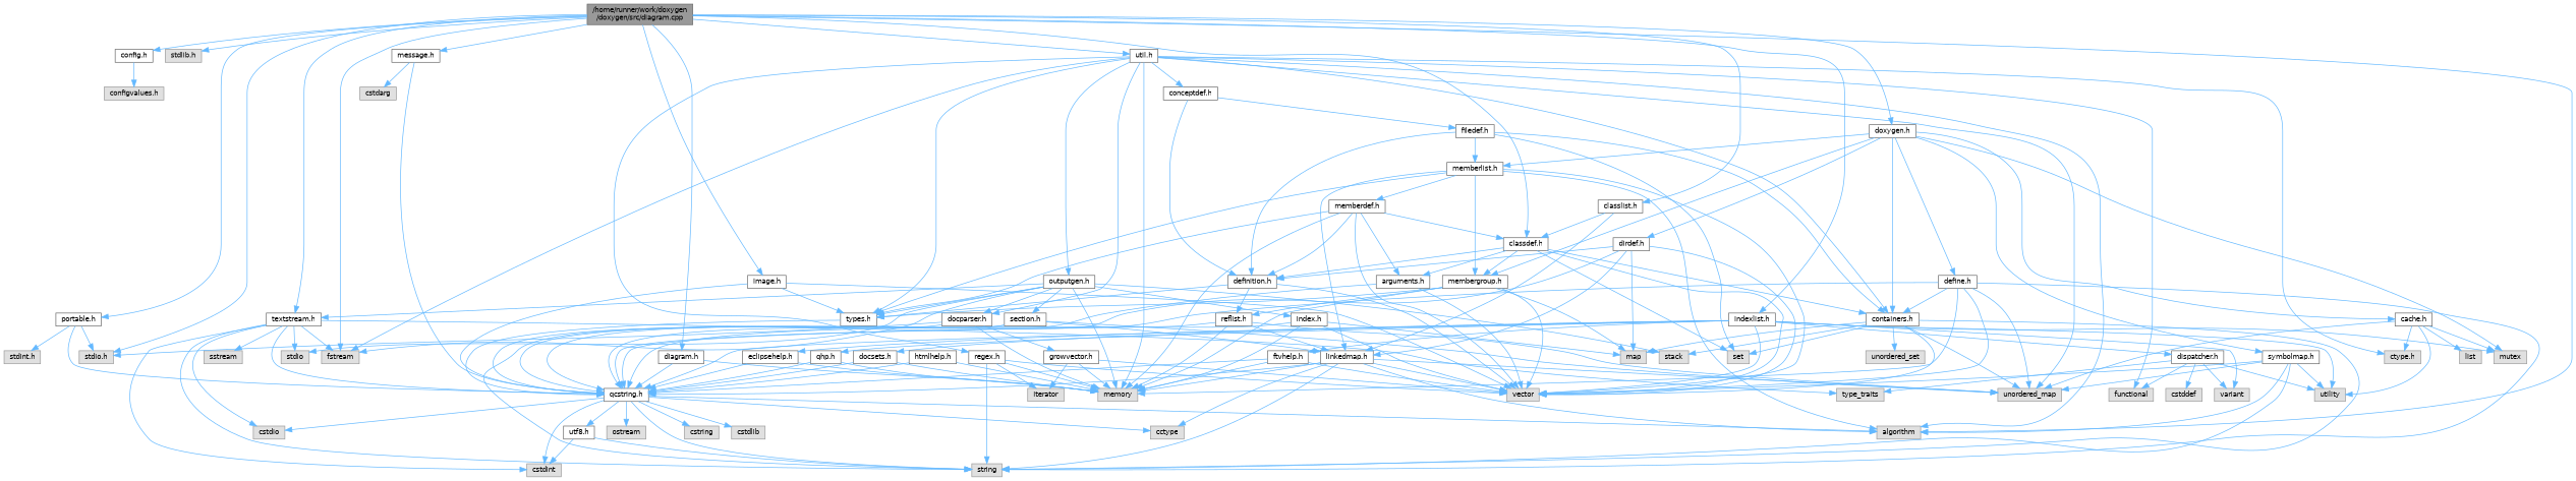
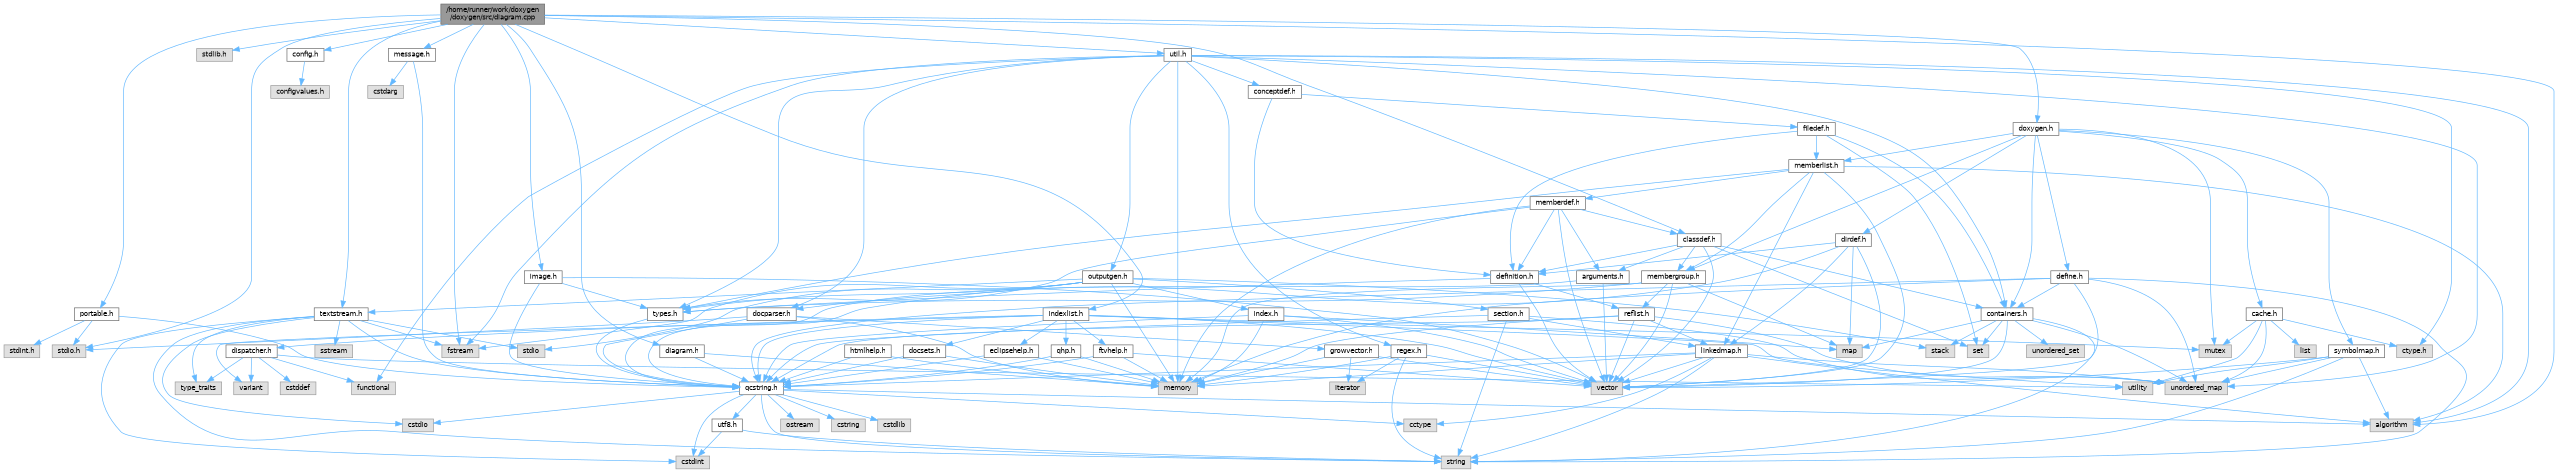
  digraph {
    node [color=grey40 fillcolor=white fontname=Helvetica fontsize=10 shape=box style=filled]
    edge [color=steelblue1 fontname=Helvetica fontsize=10 labelfontname=Helvetica labelfontsize=10 style=solid]
    n1 [color=gray40 fillcolor=grey60 fontcolor=black height=0.2 label="/home/runner/work/doxygen\l/doxygen/src/diagram.cpp" width=0.4]
    n2 [color=grey60 fillcolor="#E0E0E0" height=0.2 label="stdio.h" width=0.4]
    n3 [color=grey60 fillcolor="#E0E0E0" height=0.2 label="stdlib.h" width=0.4]
    n4 [color=grey60 fillcolor="#E0E0E0" height=0.2 label=fstream width=0.4]
    n5 [color=grey60 fillcolor="#E0E0E0" height=0.2 label=algorithm width=0.4]
    n6 [height=0.2 label="diagram.h" width=0.4]
    n7 [height=0.2 label="image.h" width=0.4]
    n8 [height=0.2 label="classdef.h" width=0.4]
    n9 [height=0.2 label="config.h" width=0.4]
    n10 [height=0.2 label="message.h" width=0.4]
    n11 [height=0.2 label="util.h" width=0.4]
    n12 [height=0.2 label="textstream.h" width=0.4]
    n13 [height=0.2 label="doxygen.h" width=0.4]
    n14 [height=0.2 label="portable.h" width=0.4]
    n15 [height=0.2 label="indexlist.h" width=0.4]
-   n16 [height=0.2 label="classlist.h" width=0.4]
    n17 [color=grey60 fillcolor="#E0E0E0" height=0.2 label=memory width=0.4]
    n18 [height=0.2 label="qcstring.h" width=0.4]
    n19 [color=grey60 fillcolor="#E0E0E0" height=0.2 label=vector width=0.4]
    n20 [height=0.2 label="types.h" width=0.4]
    n21 [color=grey60 fillcolor="#E0E0E0" height=0.2 label=set width=0.4]
    n22 [height=0.2 label="containers.h" width=0.4]
    n23 [height=0.2 label="definition.h" width=0.4]
    n24 [height=0.2 label="arguments.h" width=0.4]
    n25 [height=0.2 label="membergroup.h" width=0.4]
    n26 [color=grey60 fillcolor="#E0E0E0" height=0.2 label="configvalues.h" width=0.4]
    n27 [color=grey60 fillcolor="#E0E0E0" height=0.2 label=cstdarg width=0.4]
    n28 [color=grey60 fillcolor="#E0E0E0" height=0.2 label=unordered_map width=0.4]
    n29 [color=grey60 fillcolor="#E0E0E0" height=0.2 label=functional width=0.4]
    n30 [color=grey60 fillcolor="#E0E0E0" height=0.2 label="ctype.h" width=0.4]
    n31 [height=0.2 label="docparser.h" width=0.4]
    n32 [height=0.2 label="outputgen.h" width=0.4]
    n33 [height=0.2 label="regex.h" width=0.4]
    n34 [height=0.2 label="conceptdef.h" width=0.4]
    n35 [color=grey60 fillcolor="#E0E0E0" height=0.2 label=string width=0.4]
    n36 [color=grey60 fillcolor="#E0E0E0" height=0.2 label=cstdio width=0.4]
    n37 [color=grey60 fillcolor="#E0E0E0" height=0.2 label=cstdint width=0.4]
    n38 [color=grey60 fillcolor="#E0E0E0" height=0.2 label=stdio width=0.4]
    n39 [color=grey60 fillcolor="#E0E0E0" height=0.2 label=sstream width=0.4]
    n40 [color=grey60 fillcolor="#E0E0E0" height=0.2 label=type_traits width=0.4]
    n41 [height=0.2 label="memberlist.h" width=0.4]
    n42 [color=grey60 fillcolor="#E0E0E0" height=0.2 label=mutex width=0.4]
    n43 [height=0.2 label="dirdef.h" width=0.4]
    n44 [height=0.2 label="define.h" width=0.4]
    n45 [height=0.2 label="cache.h" width=0.4]
    n46 [height=0.2 label="symbolmap.h" width=0.4]
    n47 [color=grey60 fillcolor="#E0E0E0" height=0.2 label="stdint.h" width=0.4]
    n48 [color=grey60 fillcolor="#E0E0E0" height=0.2 label=utility width=0.4]
    n49 [color=grey60 fillcolor="#E0E0E0" height=0.2 label=variant width=0.4]
    n50 [height=0.2 label="dispatcher.h" width=0.4]
    n51 [height=0.2 label="docsets.h" width=0.4]
    n52 [height=0.2 label="eclipsehelp.h" width=0.4]
    n53 [height=0.2 label="ftvhelp.h" width=0.4]
    n54 [height=0.2 label="qhp.h" width=0.4]
    n55 [height=0.2 label="linkedmap.h" width=0.4]
    n56 [color=grey60 fillcolor="#E0E0E0" height=0.2 label=cctype width=0.4]
    n57 [color=grey60 fillcolor="#E0E0E0" height=0.2 label=cstring width=0.4]
    n58 [color=grey60 fillcolor="#E0E0E0" height=0.2 label=cstdlib width=0.4]
    n59 [color=grey60 fillcolor="#E0E0E0" height=0.2 label=ostream width=0.4]
    n60 [height=0.2 label="utf8.h" width=0.4]
    n61 [color=grey60 fillcolor="#E0E0E0" height=0.2 label=map width=0.4]
    n62 [color=grey60 fillcolor="#E0E0E0" height=0.2 label=unordered_set width=0.4]
    n63 [color=grey60 fillcolor="#E0E0E0" height=0.2 label=stack width=0.4]
    n64 [height=0.2 label="reflist.h" width=0.4]
    n65 [height=0.2 label="growvector.h" width=0.4]
    n66 [height=0.2 label="index.h" width=0.4]
    n67 [height=0.2 label="section.h" width=0.4]
    n68 [color=grey60 fillcolor="#E0E0E0" height=0.2 label=iterator width=0.4]
    n69 [height=0.2 label="filedef.h" width=0.4]
    n70 [height=0.2 label="memberdef.h" width=0.4]
    n71 [color=grey60 fillcolor="#E0E0E0" height=0.2 label=list width=0.4]
    n72 [color=grey60 fillcolor="#E0E0E0" height=0.2 label=cstddef width=0.4]
    n73 [height=0.2 label="htmlhelp.h" width=0.4]
    n1 -> n2
    n1 -> n3
    n1 -> n4
    n1 -> n5
    n1 -> n6
    n1 -> n7
    n1 -> n8
    n1 -> n9
    n1 -> n10
    n1 -> n11
    n1 -> n12
    n1 -> n13
    n1 -> n14
    n1 -> n15
-   n1 -> n16
    n6 -> n17
    n6 -> n18
    n7 -> n18
    n7 -> n19
    n7 -> n20
    n8 -> n19
    n8 -> n21
    n8 -> n22
    n8 -> n23
    n8 -> n24
    n8 -> n25
    n9 -> n26
    n10 -> n18
    n10 -> n27
    n11 -> n4
    n11 -> n5
    n11 -> n17
    n11 -> n20
    n11 -> n22
    n11 -> n28
    n11 -> n29
    n11 -> n30
    n11 -> n31
    n11 -> n32
    n11 -> n33
    n11 -> n34
    n12 -> n4
    n12 -> n18
    n12 -> n35
    n12 -> n36
    n12 -> n37
    n12 -> n38
    n12 -> n39
    n12 -> n40
    n13 -> n22
    n13 -> n25
    n13 -> n41
    n13 -> n42
    n13 -> n43
    n13 -> n44
    n13 -> n45
    n13 -> n46
    n14 -> n2
    n14 -> n18
    n14 -> n47
    n15 -> n18
    n15 -> n19
    n15 -> n42
    n15 -> n48
    n15 -> n49
    n15 -> n50
    n15 -> n51
    n15 -> n52
    n15 -> n53
    n15 -> n54
-   n16 -> n8
-   n16 -> n55
    n18 -> n5
    n18 -> n35
    n18 -> n36
    n18 -> n37
    n18 -> n56
    n18 -> n57
    n18 -> n58
    n18 -> n59
    n18 -> n60
    n20 -> n18
    n22 -> n19
    n22 -> n21
    n22 -> n28
    n22 -> n35
    n22 -> n61
    n22 -> n62
    n22 -> n63
    n23 -> n19
    n23 -> n20
    n23 -> n64
    n24 -> n18
    n24 -> n19
    n25 -> n17
    n25 -> n19
    n25 -> n20
    n25 -> n61
    n25 -> n64
    n31 -> n2
    n31 -> n17
    n31 -> n18
    n31 -> n65
    n32 -> n4
    n32 -> n12
    n32 -> n17
    n32 -> n20
    n32 -> n31
    n32 -> n38
    n32 -> n63
    n32 -> n66
    n32 -> n67
    n33 -> n17
    n33 -> n19
    n33 -> n35
    n33 -> n68
    n34 -> n23
    n34 -> n69
    n41 -> n5
    n41 -> n19
    n41 -> n20
    n41 -> n25
    n41 -> n55
    n41 -> n70
    n43 -> n18
    n43 -> n19
    n43 -> n23
    n43 -> n55
    n43 -> n61
    n44 -> n17
    n44 -> n18
    n44 -> n19
    n44 -> n22
    n44 -> n28
    n44 -> n35
    n45 -> n28
    n45 -> n30
    n45 -> n42
    n45 -> n48
    n45 -> n71
    n46 -> n5
    n46 -> n19
    n46 -> n28
    n46 -> n35
    n46 -> n48
    n50 -> n29
    n50 -> n40
    n50 -> n48
    n50 -> n49
    n50 -> n72
    n51 -> n17
    n51 -> n18
    n52 -> n17
    n52 -> n18
    n53 -> n17
    n53 -> n18
    n53 -> n19
    n54 -> n17
    n54 -> n18
    n55 -> n5
    n55 -> n17
    n55 -> n18
    n55 -> n19
    n55 -> n28
    n55 -> n35
    n55 -> n56
    n60 -> n35
    n60 -> n37
    n64 -> n17
    n64 -> n18
+   n64 -> n19
    n64 -> n28
    n64 -> n55
    n65 -> n17
    n65 -> n19
    n65 -> n68
    n66 -> n17
    n66 -> n18
    n66 -> n19
    n66 -> n61
    n67 -> n18
    n67 -> n28
    n67 -> n35
    n67 -> n55
    n69 -> n21
    n69 -> n22
    n69 -> n23
    n69 -> n41
    n70 -> n8
    n70 -> n17
    n70 -> n19
    n70 -> n20
    n70 -> n23
    n70 -> n24
    n73 -> n17
    n73 -> n18
  }
